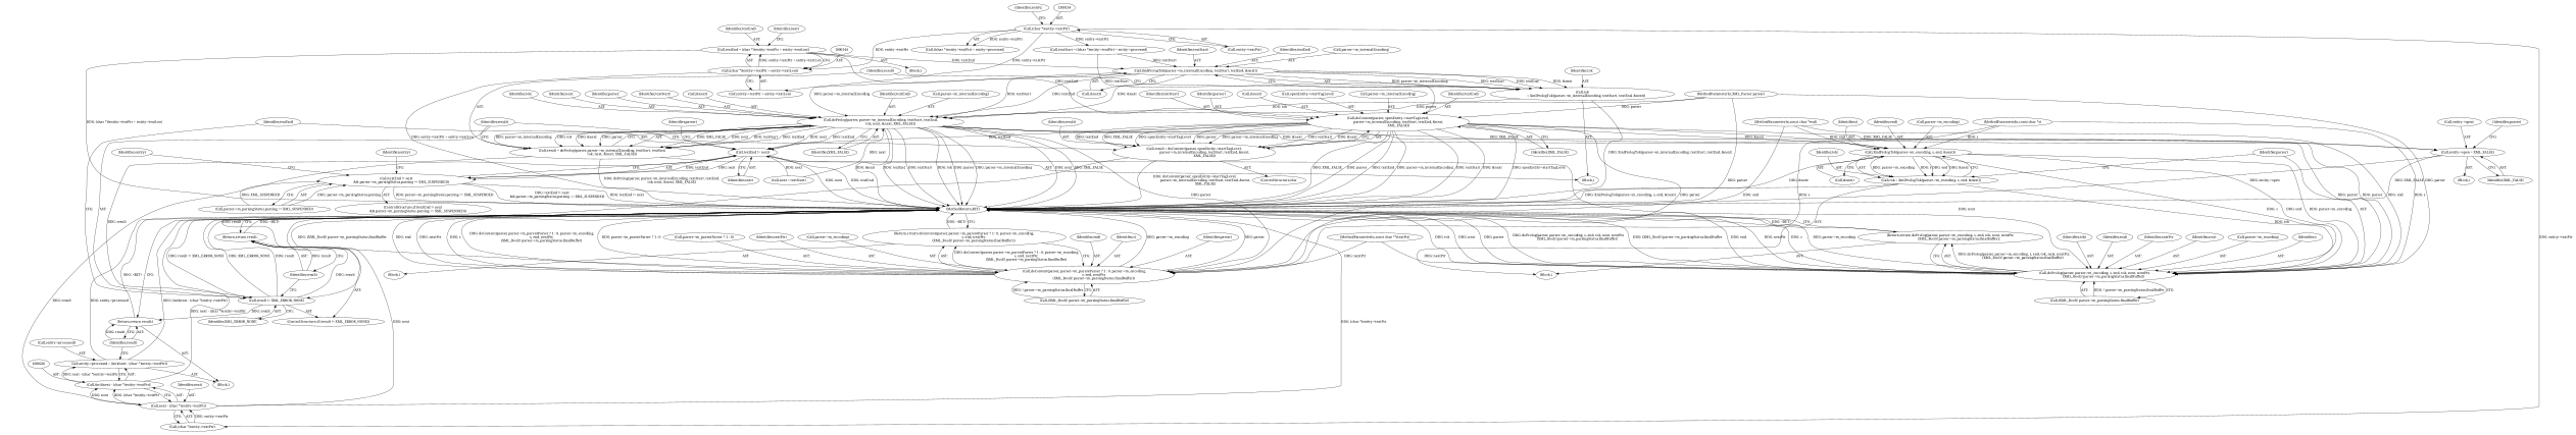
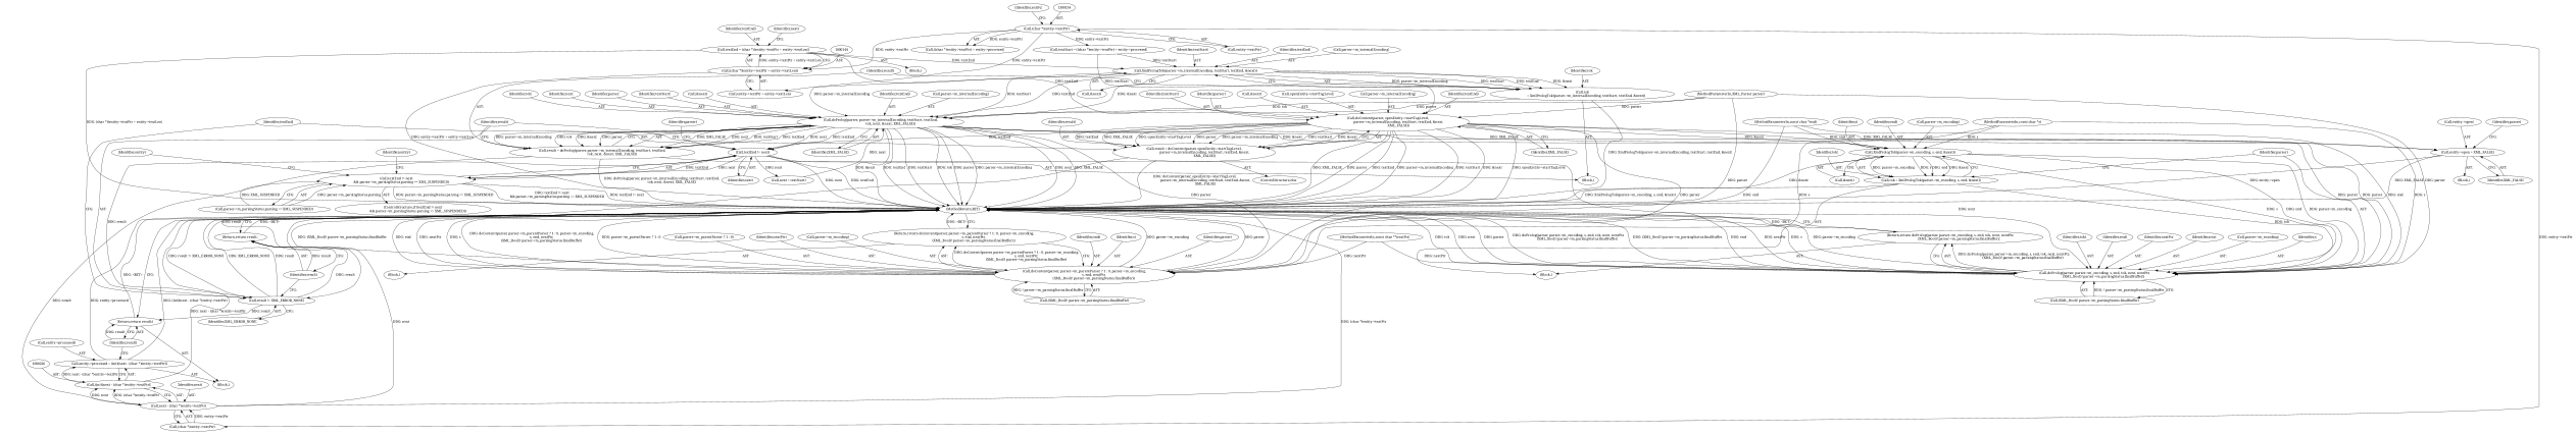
  digraph {
    fontname="Noto Serif"
    node [fontname="Noto Serif"]
    edge [fontname="Noto Serif"]
    n1 [label="(Call,textEnd = (char *)(entity->textPtr + entity->textLen))"]
    n2 [label="(Call,(char *)(entity->textPtr + entity->textLen))"]
    n3 [label="(Call,XmlPrologTok(parser->m_internalEncoding, textStart, textEnd, &next))"]
    n4 [label="(Call,doContent(parser, openEntity->startTagLevel,\n                       parser->m_internalEncoding, textStart, textEnd, &next,\n                       XML_FALSE))"]
    n5 [label="(Block,)"]
    n6 [label="(MethodReturn,RET)"]
    n7 [label="(Call,entity->textPtr + entity->textLen)"]
    n8 [label="(Call,tok\n         = XmlPrologTok(parser->m_internalEncoding, textStart, textEnd, &next))"]
    n9 [label="(Call,doProlog(parser, parser->m_internalEncoding, textStart, textEnd,\n                      tok, next, &next, XML_FALSE))"]
    n10 [label="(Call,&next)"]
    n11 [label="(Call,textEnd != next)"]
    n12 [label="(Call,doProlog(parser, parser->m_encoding, s, end, tok, next, nextPtr,\n                    (XML_Bool)! parser->m_parsingStatus.finalBuffer))"]
    n13 [label="(Call,entity->open = XML_FALSE)"]
    n14 [label="(Call,XmlPrologTok(parser->m_encoding, s, end, &next))"]
    n15 [label="(Call,doContent(parser, parser->m_parentParser ? 1 : 0, parser->m_encoding,\n                     s, end, nextPtr,\n                     (XML_Bool)! parser->m_parsingStatus.finalBuffer))"]
    n16 [label="(Call,result = doContent(parser, openEntity->startTagLevel,\n                       parser->m_internalEncoding, textStart, textEnd, &next,\n                       XML_FALSE))"]
    n17 [label="(Identifier,XML_FALSE)"]
    n18 [label="(Return,return result;)"]
    n19 [label="(Return,return result;)"]
    n20 [label="(Return,return doProlog(parser, parser->m_encoding, s, end, tok, next, nextPtr,\n                    (XML_Bool)! parser->m_parsingStatus.finalBuffer);)"]
    n21 [label="(Return,return doContent(parser, parser->m_parentParser ? 1 : 0, parser->m_encoding,\n                     s, end, nextPtr,\n                     (XML_Bool)! parser->m_parsingStatus.finalBuffer);)"]
    n22 [label="(Call,(char *)entity->textPtr)"]
    n23 [label="(Call,((char *)entity->textPtr) + entity->processed)"]
    n24 [label="(Call,entity->textPtr)"]
    n25 [label="(Call,(char *)entity->textPtr)"]
    n26 [label="(Call,textStart = ((char *)entity->textPtr) + entity->processed)"]
    n27 [label="(Call,next - (char *)entity->textPtr)"]
    n28 [label="(Block,)"]
    n29 [label="(Call,result = doProlog(parser, parser->m_internalEncoding, textStart, textEnd,\n                      tok, next, &next, XML_FALSE))"]
    n30 [label="(Identifier,XML_FALSE)"]
    n31 [label="(Call,result != XML_ERROR_NONE)"]
    n32 [label="(Call,textEnd != next\n           && parser->m_parsingStatus.parsing == XML_SUSPENDED)"]
    n33 [label="(Identifier,next)"]
    n34 [label="(Call,(XML_Bool)! parser->m_parsingStatus.finalBuffer)"]
    n35 [label="(Identifier,XML_FALSE)"]
    n36 [label="(Block,)"]
    n37 [label="(Call,tok = XmlPrologTok(parser->m_encoding, s, end, &next))"]
    n38 [label="(Call,&next)"]
    n39 [label="(Call,(XML_Bool)! parser->m_parsingStatus.finalBuffer)"]
    n40 [label="(Identifier,XML_ERROR_NONE)"]
-   n41 [label="(ControlStructure,if (result != XML_ERROR_NONE))"]
    n42 [label="(Identifier,result)"]
    n43 [label="(Identifier,result)"]
    n44 [label="(Block,)"]
    n45 [label="(Call,entity->processed = (int)(next - (char *)entity->textPtr))"]
    n46 [label="(ControlStructure,if (textEnd != next\n           && parser->m_parsingStatus.parsing == XML_SUSPENDED))"]
    n47 [label="(Call,parser->m_parsingStatus.parsing == XML_SUSPENDED)"]
    n48 [label="(Call,(int)(next - (char *)entity->textPtr))"]
    n49 [label="(Block,)"]
    n50 [label="(Block,)"]
    n51 [label="(ControlStructure,else)"]
    n52 [label="(Identifier,s)"]
    n53 [label="(Call,entity->processed)"]
    n54 [label="(Call,parser->m_parentParser ? 1 : 0)"]
    n55 [label="(Identifier,entity)"]
    n56 [label="(Identifier,tok)"]
    n57 [label="(Identifier,parser)"]
    n58 [label="(MethodParameterIn,const char *s)"]
    n59 [label="(Identifier,result)"]
    n60 [label="(Identifier,end)"]
    n61 [label="(Identifier,parser)"]
    n62 [label="(Identifier,textEnd)"]
    n63 [label="(Identifier,end)"]
    n64 [label="(Identifier,nextPtr)"]
    n65 [label="(Identifier,tok)"]
    n66 [label="(Identifier,next)"]
    n67 [label="(Call,entity->open)"]
    n68 [label="(Identifier,nextPtr)"]
    n69 [label="(Call,parser->m_encoding)"]
    n70 [label="(Call,parser->m_encoding)"]
    n71 [label="(Identifier,s)"]
    n72 [label="(Identifier,next)"]
    n73 [label="(Identifier,entity)"]
    n74 [label="(Identifier,end)"]
    n75 [label="(Identifier,tok)"]
    n76 [label="(Identifier,tok)"]
    n77 [label="(Call,parser->m_encoding)"]
    n78 [label="(MethodParameterIn,XML_Parser parser)"]
    n79 [label="(Call,parser->m_internalEncoding)"]
    n80 [label="(Identifier,parser)"]
    n81 [label="(Identifier,textEnd)"]
    n82 [label="(Call,openEntity->startTagLevel)"]
    n83 [label="(Identifier,parser)"]
    n84 [label="(Call,parser->m_internalEncoding)"]
    n85 [label="(Identifier,textStart)"]
    n86 [label="(Identifier,textEnd)"]
    n87 [label="(Identifier,result)"]
    n88 [label="(Identifier,entity)"]
    n89 [label="(Identifier,textStart)"]
    n90 [label="(Identifier,parser)"]
    n91 [label="(Identifier,next)"]
    n92 [label="(Identifier,textEnd)"]
    n93 [label="(MethodParameterIn,const char **nextPtr)"]
    n94 [label="(Identifier,result)"]
    n95 [label="(Identifier,next)"]
    n96 [label="(Call,next = textStart)"]
    n97 [label="(Identifier,textStart)"]
    n98 [label="(Identifier,parser)"]
    n99 [label="(Call,&next)"]
    n100 [label="(MethodParameterIn,const char *end)"]
    n101 [label="(Identifier,s)"]
    n102 [label="(Call,&next)"]
    n103 [label="(Identifier,textEnd)"]
    n104 [label="(Call,parser->m_internalEncoding)"]
    1000144
    n106 [label=1300134]
    1000226
    n1 -> n2 [label="CFG: "]
    n1 -> n3 [label="DDG: textEnd"]
    n1 -> n4 [label="DDG: textEnd"]
    n1 -> n5 [label="AST: "]
    n1 -> n6 [label="DDG: (char *)(entity->textPtr + entity->textLen)"]
    n2 -> n1 [label="AST: "]
    n2 -> n1 [label="DDG: entity->textPtr + entity->textLen"]
    n2 -> n6 [label="DDG: entity->textPtr + entity->textLen"]
    n2 -> n7 [label="CFG: "]
    n3 -> n8 [label="AST: "]
    n3 -> n8 [label="DDG: parser->m_internalEncoding"]
    n3 -> n8 [label="DDG: textStart"]
    n3 -> n8 [label="DDG: textEnd"]
    n3 -> n8 [label="DDG: &next"]
    n3 -> n9 [label="DDG: parser->m_internalEncoding"]
    n3 -> n9 [label="DDG: textStart"]
    n3 -> n9 [label="DDG: textEnd"]
    n3 -> n9 [label="DDG: &next"]
    n3 -> n10 [label="CFG: "]
    n4 -> n6 [label="DDG: openEntity->startTagLevel"]
    n4 -> n6 [label="DDG: XML_FALSE"]
    n4 -> n6 [label="DDG: parser"]
    n4 -> n6 [label="DDG: textEnd"]
    n4 -> n6 [label="DDG: parser->m_internalEncoding"]
    n4 -> n6 [label="DDG: textStart"]
    n4 -> n6 [label="DDG: &next"]
    n4 -> n11 [label="DDG: textEnd"]
    n4 -> n12 [label="DDG: parser"]
    n4 -> n13 [label="DDG: XML_FALSE"]
    n4 -> n14 [label="DDG: &next"]
    n4 -> n15 [label="DDG: parser"]
    n4 -> n16 [label="AST: "]
    n4 -> n16 [label="DDG: textEnd"]
    n4 -> n16 [label="DDG: XML_FALSE"]
    n4 -> n16 [label="DDG: openEntity->startTagLevel"]
    n4 -> n16 [label="DDG: parser"]
    n4 -> n16 [label="DDG: parser->m_internalEncoding"]
    n4 -> n16 [label="DDG: textStart"]
    n4 -> n16 [label="DDG: &next"]
    n4 -> n17 [label="CFG: "]
    n6 -> n18 [label="CFG: "]
    n6 -> n19 [label="CFG: "]
    n6 -> n20 [label="CFG: "]
    n6 -> n21 [label="CFG: "]
    n7 -> n2 [label="AST: "]
    n8 -> n3 [label="CFG: "]
    n8 -> n6 [label="DDG: XmlPrologTok(parser->m_internalEncoding, textStart, textEnd, &next)"]
    n8 -> n9 [label="DDG: tok"]
    n8 -> n28 [label="AST: "]
    n9 -> n6 [label="DDG: next"]
    n9 -> n6 [label="DDG: &next"]
    n9 -> n6 [label="DDG: textStart"]
    n9 -> n6 [label="DDG: textEnd"]
    n9 -> n6 [label="DDG: XML_FALSE"]
    n9 -> n6 [label="DDG: tok"]
    n9 -> n6 [label="DDG: parser"]
    n9 -> n6 [label="DDG: parser->m_internalEncoding"]
    n9 -> n11 [label="DDG: textEnd"]
    n9 -> n11 [label="DDG: next"]
    n9 -> n12 [label="DDG: parser"]
    n9 -> n13 [label="DDG: XML_FALSE"]
    n9 -> n14 [label="DDG: &next"]
    n9 -> n15 [label="DDG: parser"]
    n9 -> n29 [label="AST: "]
    n9 -> n29 [label="DDG: XML_FALSE"]
    n9 -> n29 [label="DDG: next"]
    n9 -> n29 [label="DDG: textStart"]
    n9 -> n29 [label="DDG: textEnd"]
    n9 -> n29 [label="DDG: parser->m_internalEncoding"]
    n9 -> n29 [label="DDG: tok"]
    n9 -> n29 [label="DDG: &next"]
    n9 -> n29 [label="DDG: parser"]
    n9 -> n30 [label="CFG: "]
    n10 -> n3 [label="AST: "]
    n11 -> n6 [label="DDG: next"]
    n11 -> n6 [label="DDG: textEnd"]
    n11 -> n12 [label="DDG: next"]
    n11 -> n27 [label="DDG: result"]
    n11 -> n32 [label="AST: "]
    n11 -> n32 [label="DDG: textEnd"]
    n11 -> n32 [label="DDG: next"]
    n11 -> n33 [label="CFG: "]
    n12 -> n6 [label="DDG: parser->m_encoding"]
    n12 -> n6 [label="DDG: tok"]
    n12 -> n6 [label="DDG: next"]
    n12 -> n6 [label="DDG: parser"]
    n12 -> n6 [label="DDG: doProlog(parser, parser->m_encoding, s, end, tok, next, nextPtr,\n                    (XML_Bool)! parser->m_parsingStatus.finalBuffer)"]
    n12 -> n6 [label="DDG: (XML_Bool)! parser->m_parsingStatus.finalBuffer"]
    n12 -> n6 [label="DDG: end"]
    n12 -> n6 [label="DDG: nextPtr"]
    n12 -> n6 [label="DDG: s"]
    n12 -> n20 [label="AST: "]
    n12 -> n20 [label="DDG: doProlog(parser, parser->m_encoding, s, end, tok, next, nextPtr,\n                    (XML_Bool)! parser->m_parsingStatus.finalBuffer)"]
    n12 -> n34 [label="CFG: "]
    n13 -> n6 [label="DDG: entity->open"]
    n13 -> n6 [label="DDG: XML_FALSE"]
    n13 -> n35 [label="CFG: "]
    n13 -> n36 [label="AST: "]
    n14 -> n6 [label="DDG: &next"]
    n14 -> n12 [label="DDG: parser->m_encoding"]
    n14 -> n12 [label="DDG: s"]
    n14 -> n12 [label="DDG: end"]
    n14 -> n37 [label="AST: "]
    n14 -> n37 [label="DDG: parser->m_encoding"]
    n14 -> n37 [label="DDG: s"]
    n14 -> n37 [label="DDG: end"]
    n14 -> n37 [label="DDG: &next"]
    n14 -> n38 [label="CFG: "]
    n15 -> n6 [label="DDG: doContent(parser, parser->m_parentParser ? 1 : 0, parser->m_encoding,\n                     s, end, nextPtr,\n                     (XML_Bool)! parser->m_parsingStatus.finalBuffer)"]
    n15 -> n6 [label="DDG: parser->m_parentParser ? 1 : 0"]
    n15 -> n6 [label="DDG: parser->m_encoding"]
    n15 -> n6 [label="DDG: parser"]
    n15 -> n6 [label="DDG: (XML_Bool)! parser->m_parsingStatus.finalBuffer"]
    n15 -> n6 [label="DDG: end"]
    n15 -> n6 [label="DDG: nextPtr"]
    n15 -> n6 [label="DDG: s"]
    n15 -> n21 [label="AST: "]
    n15 -> n21 [label="DDG: doContent(parser, parser->m_parentParser ? 1 : 0, parser->m_encoding,\n                     s, end, nextPtr,\n                     (XML_Bool)! parser->m_parsingStatus.finalBuffer)"]
    n15 -> n39 [label="CFG: "]
    n16 -> n4 [label="CFG: "]
    n16 -> n6 [label="DDG: doContent(parser, openEntity->startTagLevel,\n                       parser->m_internalEncoding, textStart, textEnd, &next,\n                       XML_FALSE)"]
    n16 -> n31 [label="DDG: result"]
    n16 -> n51 [label="AST: "]
    n17 -> n4 [label="AST: "]
    n18 -> n6 [label="DDG: <RET>"]
-   n18 -> n41 [label="AST: "]
    n18 -> n42 [label="CFG: "]
    n19 -> n6 [label="DDG: <RET>"]
    n19 -> n43 [label="CFG: "]
    n19 -> n44 [label="AST: "]
    n20 -> n6 [label="DDG: <RET>"]
    n20 -> n12 [label="CFG: "]
    n20 -> n49 [label="AST: "]
    n21 -> n6 [label="DDG: <RET>"]
    n21 -> n15 [label="CFG: "]
    n21 -> n50 [label="AST: "]
    n22 -> n2 [label="DDG: entity->textPtr"]
    n22 -> n7 [label="DDG: entity->textPtr"]
    n22 -> n23 [label="AST: "]
    n22 -> n23 [label="DDG: entity->textPtr"]
    n22 -> n24 [label="CFG: "]
    n22 -> n25 [label="DDG: entity->textPtr"]
    n22 -> n26 [label="DDG: entity->textPtr"]
    n24 -> n22 [label="AST: "]
    n25 -> n27 [label="AST: "]
    n25 -> n27 [label="DDG: entity->textPtr"]
    n26 -> n3 [label="DDG: textStart"]
    n26 -> n4 [label="DDG: textStart"]
    n27 -> n6 [label="DDG: next"]
    n27 -> n6 [label="DDG: (char *)entity->textPtr"]
    n27 -> n25 [label="CFG: "]
    n27 -> n48 [label="AST: "]
    n27 -> n48 [label="DDG: next"]
    n27 -> n48 [label="DDG: (char *)entity->textPtr"]
    n29 -> n6 [label="DDG: doProlog(parser, parser->m_internalEncoding, textStart, textEnd,\n                      tok, next, &next, XML_FALSE)"]
    n29 -> n9 [label="CFG: "]
    n29 -> n28 [label="AST: "]
    n29 -> n31 [label="DDG: result"]
    n30 -> n9 [label="AST: "]
    n31 -> n6 [label="DDG: result"]
    n31 -> n6 [label="DDG: result != XML_ERROR_NONE"]
    n31 -> n6 [label="DDG: XML_ERROR_NONE"]
    n31 -> n18 [label="DDG: result"]
    n31 -> n19 [label="DDG: result"]
    n31 -> n40 [label="CFG: "]
-   n31 -> n41 [label="AST: "]
    n32 -> n6 [label="DDG: textEnd != next\n           && parser->m_parsingStatus.parsing == XML_SUSPENDED"]
    n32 -> n6 [label="DDG: textEnd != next"]
    n32 -> n6 [label="DDG: parser->m_parsingStatus.parsing == XML_SUSPENDED"]
    n32 -> n11 [label="CFG: "]
    n32 -> n46 [label="AST: "]
    n32 -> n47 [label="CFG: "]
    n33 -> n11 [label="AST: "]
    n34 -> n12 [label="AST: "]
    n34 -> n12 [label="DDG: ! parser->m_parsingStatus.finalBuffer"]
    n35 -> n13 [label="AST: "]
    n37 -> n6 [label="DDG: XmlPrologTok(parser->m_encoding, s, end, &next)"]
    n37 -> n12 [label="DDG: tok"]
    n37 -> n14 [label="CFG: "]
    n37 -> n49 [label="AST: "]
    n38 -> n14 [label="AST: "]
    n39 -> n15 [label="AST: "]
    n39 -> n15 [label="DDG: ! parser->m_parsingStatus.finalBuffer"]
    n40 -> n31 [label="AST: "]
    n42 -> n18 [label="AST: "]
    n42 -> n18 [label="DDG: result"]
    n42 -> n31 [label="CFG: "]
    n43 -> n19 [label="AST: "]
    n43 -> n19 [label="DDG: result"]
    n43 -> n45 [label="CFG: "]
    n45 -> n6 [label="DDG: (int)(next - (char *)entity->textPtr)"]
    n45 -> n6 [label="DDG: entity->processed"]
    n45 -> n44 [label="AST: "]
    n45 -> n48 [label="CFG: "]
    n47 -> n32 [label="AST: "]
    n47 -> n32 [label="DDG: parser->m_parsingStatus.parsing"]
    n47 -> n32 [label="DDG: XML_SUSPENDED"]
    n48 -> n6 [label="DDG: next - (char *)entity->textPtr"]
    n48 -> n27 [label="CFG: "]
    n48 -> n45 [label="AST: "]
    n48 -> n45 [label="DDG: next - (char *)entity->textPtr"]
    n52 -> n15 [label="AST: "]
    n53 -> n45 [label="AST: "]
    n54 -> n15 [label="AST: "]
    n55 -> n32 [label="CFG: "]
    n56 -> n12 [label="AST: "]
    n57 -> n12 [label="AST: "]
    n57 -> n37 [label="CFG: "]
    n58 -> n12 [label="DDG: s"]
    n58 -> n14 [label="DDG: s"]
    n58 -> n15 [label="DDG: s"]
    n59 -> n8 [label="CFG: "]
    n59 -> n29 [label="AST: "]
    n60 -> n12 [label="AST: "]
    n61 -> n15 [label="AST: "]
    n62 -> n11 [label="AST: "]
    n62 -> n31 [label="CFG: "]
    n63 -> n14 [label="AST: "]
    n64 -> n12 [label="AST: "]
    n65 -> n9 [label="AST: "]
    n66 -> n12 [label="AST: "]
    n67 -> n13 [label="AST: "]
    n68 -> n15 [label="AST: "]
    n69 -> n12 [label="AST: "]
    n70 -> n15 [label="AST: "]
    n71 -> n12 [label="AST: "]
    n72 -> n9 [label="AST: "]
    n73 -> n32 [label="CFG: "]
    n74 -> n15 [label="AST: "]
    n75 -> n37 [label="AST: "]
    n76 -> n8 [label="AST: "]
    n77 -> n14 [label="AST: "]
    n78 -> n4 [label="DDG: parser"]
    n78 -> n9 [label="DDG: parser"]
    n78 -> n12 [label="DDG: parser"]
    n78 -> n15 [label="DDG: parser"]
    n79 -> n3 [label="AST: "]
    n80 -> n11 [label="CFG: "]
    n81 -> n3 [label="AST: "]
    n82 -> n4 [label="AST: "]
    n83 -> n9 [label="AST: "]
    n84 -> n4 [label="AST: "]
    n85 -> n9 [label="AST: "]
    n86 -> n1 [label="AST: "]
    n87 -> n16 [label="CFG: "]
    n87 -> n29 [label="CFG: "]
    n87 -> n31 [label="AST: "]
    n88 -> n22 [label="CFG: "]
    n89 -> n3 [label="AST: "]
    n90 -> n13 [label="CFG: "]
    n91 -> n1 [label="CFG: "]
    n92 -> n4 [label="AST: "]
    n93 -> n12 [label="DDG: nextPtr"]
    n93 -> n15 [label="DDG: nextPtr"]
    n94 -> n16 [label="AST: "]
    n95 -> n27 [label="AST: "]
    n96 -> n9 [label="DDG: next"]
-   n96 -> n11 [label="DDG: next"]
+   n11 -> n96 [label="DDG: next"]
    n97 -> n4 [label="AST: "]
    n98 -> n4 [label="AST: "]
    n99 -> n9 [label="AST: "]
    n100 -> n12 [label="DDG: end"]
    n100 -> n14 [label="DDG: end"]
    n100 -> n15 [label="DDG: end"]
    n101 -> n14 [label="AST: "]
    n102 -> n4 [label="AST: "]
    n103 -> n9 [label="AST: "]
    n104 -> n9 [label="AST: "]
    1000144 -> n2 [label="AST: "]
    n106 -> n22 [label="AST: "]
    1000226 -> n48 [label="AST: "]
  }
